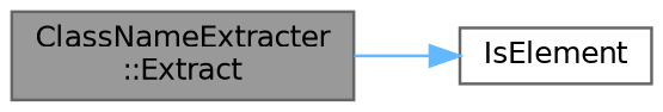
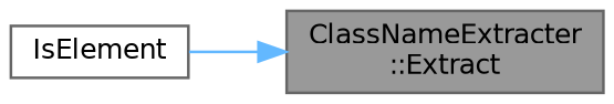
  digraph {
    rankdir=LR
    node [fontname=Helvetica fontsize=10 shape=box style=filled]
    n1 [color=gray40 fillcolor=grey60 fontcolor=black height=0.2 label="ClassNameExtracter\l::Extract" width=0.4]
    n2 [color=grey40 fillcolor=white height=0.2 label=IsElement width=0.4]
-   n1 -> n2 [color=steelblue1 fontname=Helvetica fontsize=10 labelfontname=Helvetica labelfontsize=10 style=solid]
+   n2 -> n1 [color=steelblue1 fontname=Helvetica fontsize=10 labelfontname=Helvetica labelfontsize=10 style=solid]
  }
